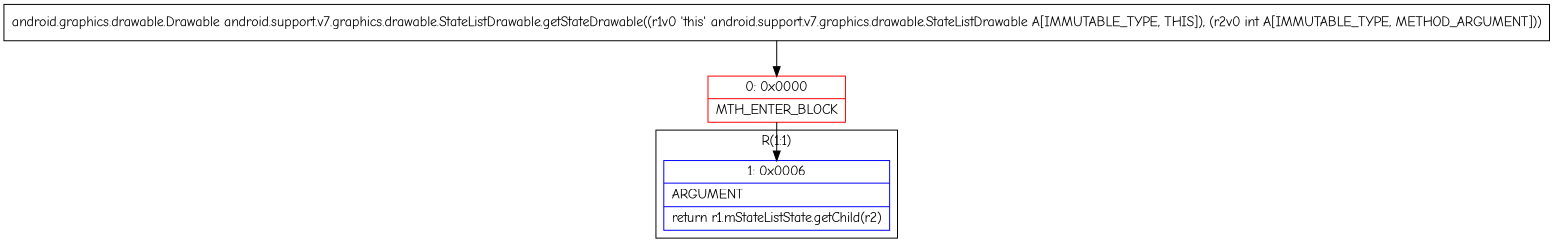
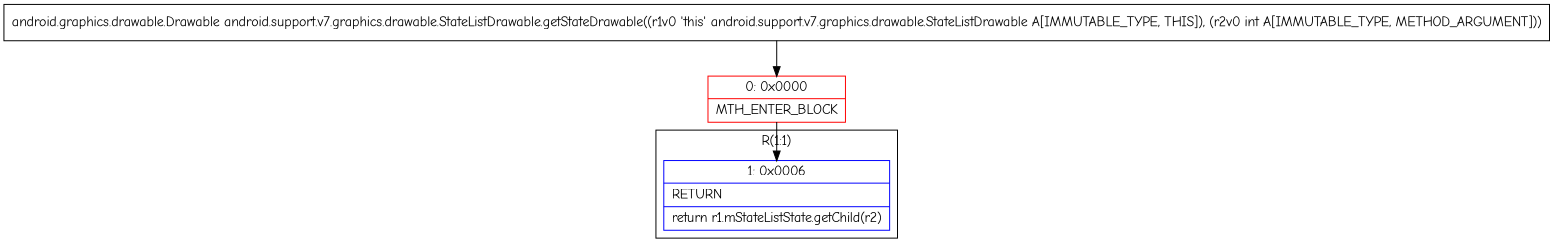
  digraph {
    fontname="Comic Neue"
    node [shape=record fontname="Comic Neue"]
    edge [fontname="Comic Neue"]
-   n1 [color=blue label="{1\:\ 0x0006|ARGUMENT\l|return r1.mStateListState.getChild(r2)\l}"]
+   n1 [color=blue label="{1\:\ 0x0006|RETURN\l|return r1.mStateListState.getChild(r2)\l}"]
    n2 [color=red label="{0\:\ 0x0000|MTH_ENTER_BLOCK\l}"]
    n3 [label="{android.graphics.drawable.Drawable android.support.v7.graphics.drawable.StateListDrawable.getStateDrawable((r1v0 'this' android.support.v7.graphics.drawable.StateListDrawable A[IMMUTABLE_TYPE, THIS]), (r2v0 int A[IMMUTABLE_TYPE, METHOD_ARGUMENT])) }"]
    subgraph cluster_1 {
      label="R(1:1)"
      n1
    }
    n2 -> n1
    n3 -> n2
  }
